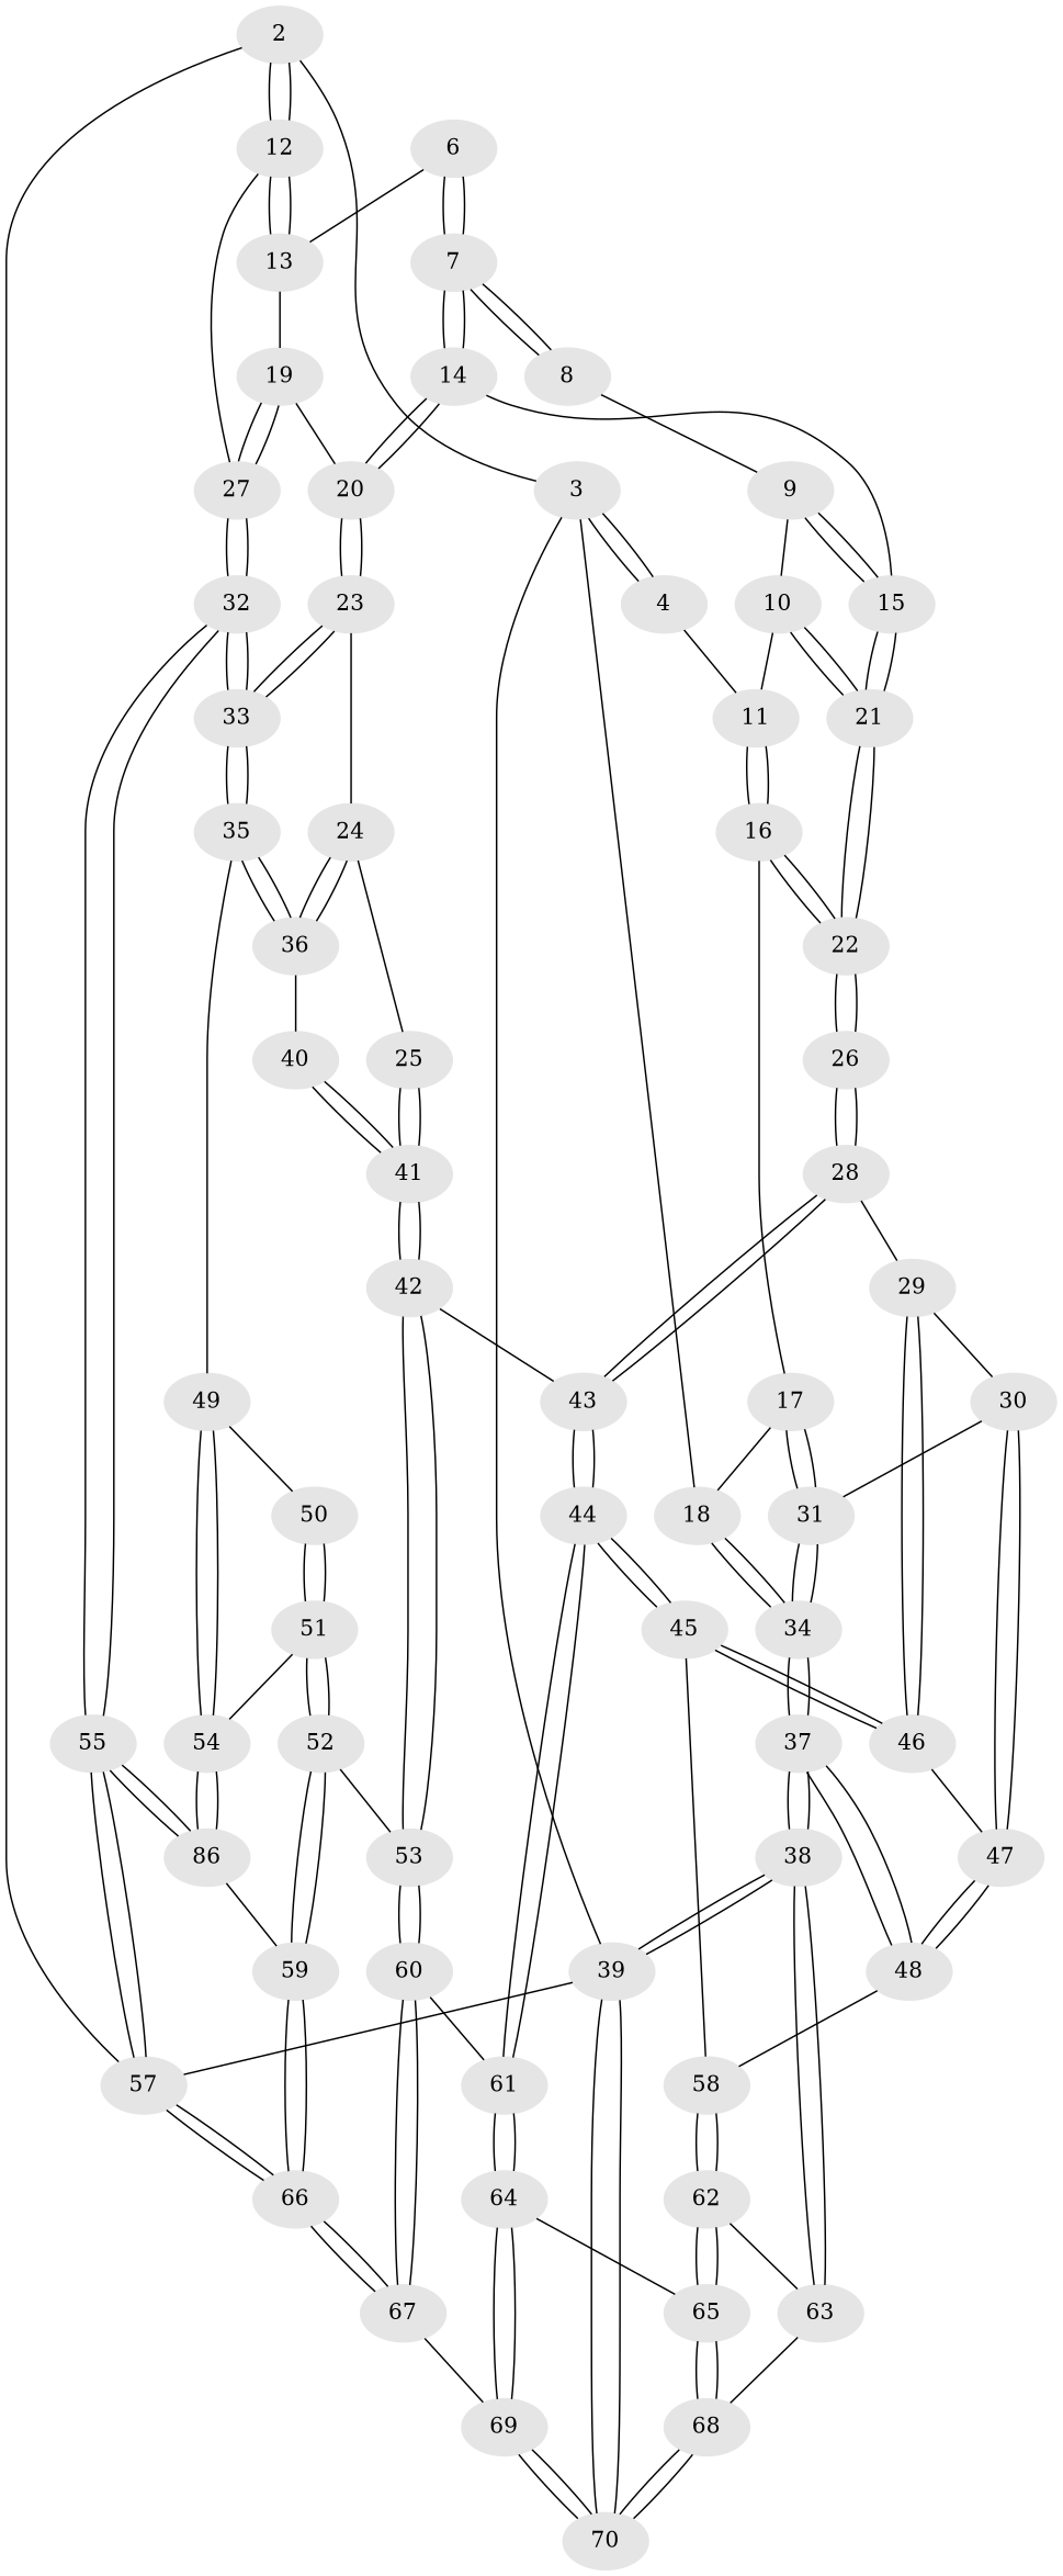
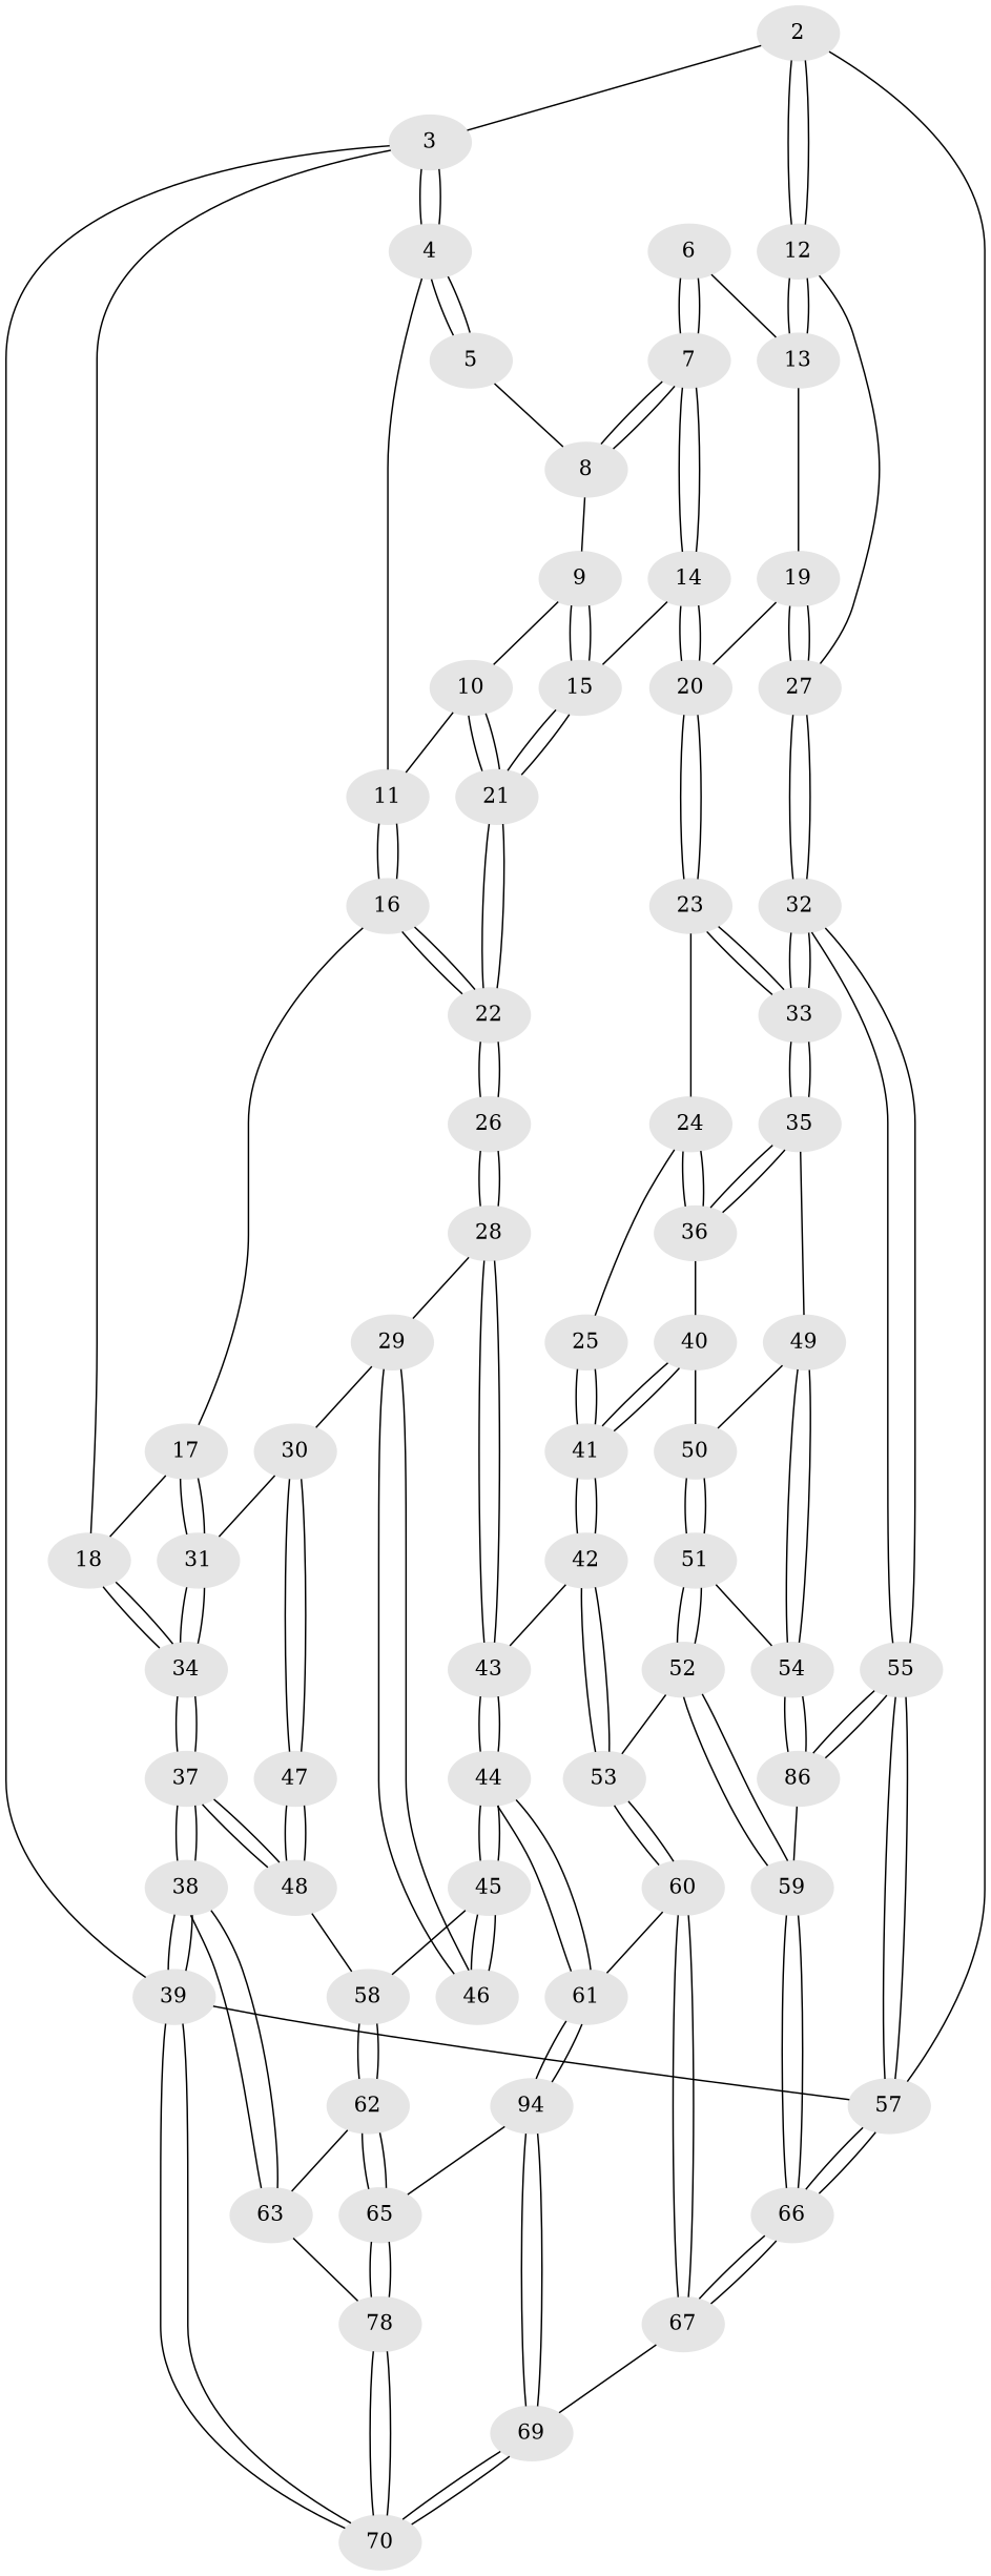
  graph {
    node [color=gray90 style=filled]
    2
    3
    12
    57
    6
    7
    13
    4
    18
    39
    27
    66
+   5
    11
    34
    70
    8
    16
    9
    14
    19
    15
    20
    10
    21
    22
    17
    32
    23
    31
    26
    37
    24
    33
    28
    25
    36
    35
    41
    40
    42
    29
    43
    55
    30
    46
    44
    47
    48
    n50 [label=86]
    49
    38
    50
    54
    63
    58
-   68
+   68 [label=78]
    51
    53
    60
    45
    61
-   64
+   64 [label=94]
    62
    52
    59
    67
    65
    69
    2 -- 3
    2 -- 12
    2 -- 12
    2 -- 57
    3 -- 4
    3 -- 4
    3 -- 18
    3 -- 39
    12 -- 13
    12 -- 13
    12 -- 27
    57 -- 66
    57 -- 66
    6 -- 7
    6 -- 7
    6 -- 13
    7 -- 8
    7 -- 8
    7 -- 14
    7 -- 14
    13 -- 19
+   4 -- 5
+   4 -- 5
    4 -- 11
    18 -- 34
    18 -- 34
    39 -- 57
    39 -- 70
    39 -- 70
    27 -- 32
    27 -- 32
    66 -- 67
    66 -- 67
+   5 -- 8
    11 -- 16
    11 -- 16
    34 -- 37
    34 -- 37
    8 -- 9
    16 -- 22
    16 -- 22
    16 -- 17
    9 -- 15
    9 -- 15
    9 -- 10
    14 -- 15
    14 -- 20
    14 -- 20
    19 -- 27
    19 -- 27
    19 -- 20
    15 -- 21
    15 -- 21
    20 -- 23
    20 -- 23
    10 -- 11
    10 -- 21
    10 -- 21
    21 -- 22
    21 -- 22
    22 -- 26
    22 -- 26
    17 -- 18
    17 -- 31
    17 -- 31
    32 -- 33
    32 -- 33
    32 -- 55
    32 -- 55
    23 -- 24
    23 -- 33
    23 -- 33
    31 -- 34
    31 -- 34
    26 -- 28
    26 -- 28
    37 -- 48
    37 -- 48
    37 -- 38
    37 -- 38
    24 -- 25
    24 -- 36
    24 -- 36
    33 -- 35
    33 -- 35
    28 -- 29
    28 -- 43
    28 -- 43
    25 -- 41
    25 -- 41
    36 -- 40
    35 -- 36
    35 -- 36
    35 -- 49
    41 -- 42
    41 -- 42
    40 -- 41
    40 -- 41
+   40 -- 50
    42 -- 43
    42 -- 53
    42 -- 53
    29 -- 30
    29 -- 46
    29 -- 46
    43 -- 44
    43 -- 44
    55 -- 57
    55 -- 57
    55 -- n50
    55 -- n50
    30 -- 31
    30 -- 47
    30 -- 47
-   46 -- 47
    44 -- 45
    44 -- 45
    44 -- 61
    44 -- 61
    47 -- 48
    47 -- 48
    48 -- 58
    n50 -- 59
    49 -- 50
    49 -- 54
    49 -- 54
    38 -- 39
    38 -- 39
    38 -- 63
    38 -- 63
    50 -- 51
    50 -- 51
    54 -- n50
    54 -- n50
    63 -- 68
    58 -- 62
    58 -- 62
    68 -- 70
    68 -- 70
    51 -- 54
    51 -- 52
    51 -- 52
    53 -- 60
    53 -- 60
    60 -- 61
    60 -- 67
    60 -- 67
    45 -- 46
    45 -- 46
    45 -- 58
    61 -- 64
    61 -- 64
    64 -- 65
    64 -- 69
    64 -- 69
    62 -- 63
    62 -- 65
    62 -- 65
    52 -- 53
    52 -- 59
    52 -- 59
    59 -- 66
    59 -- 66
    67 -- 69
    65 -- 68
    65 -- 68
    69 -- 70
    69 -- 70
  }
